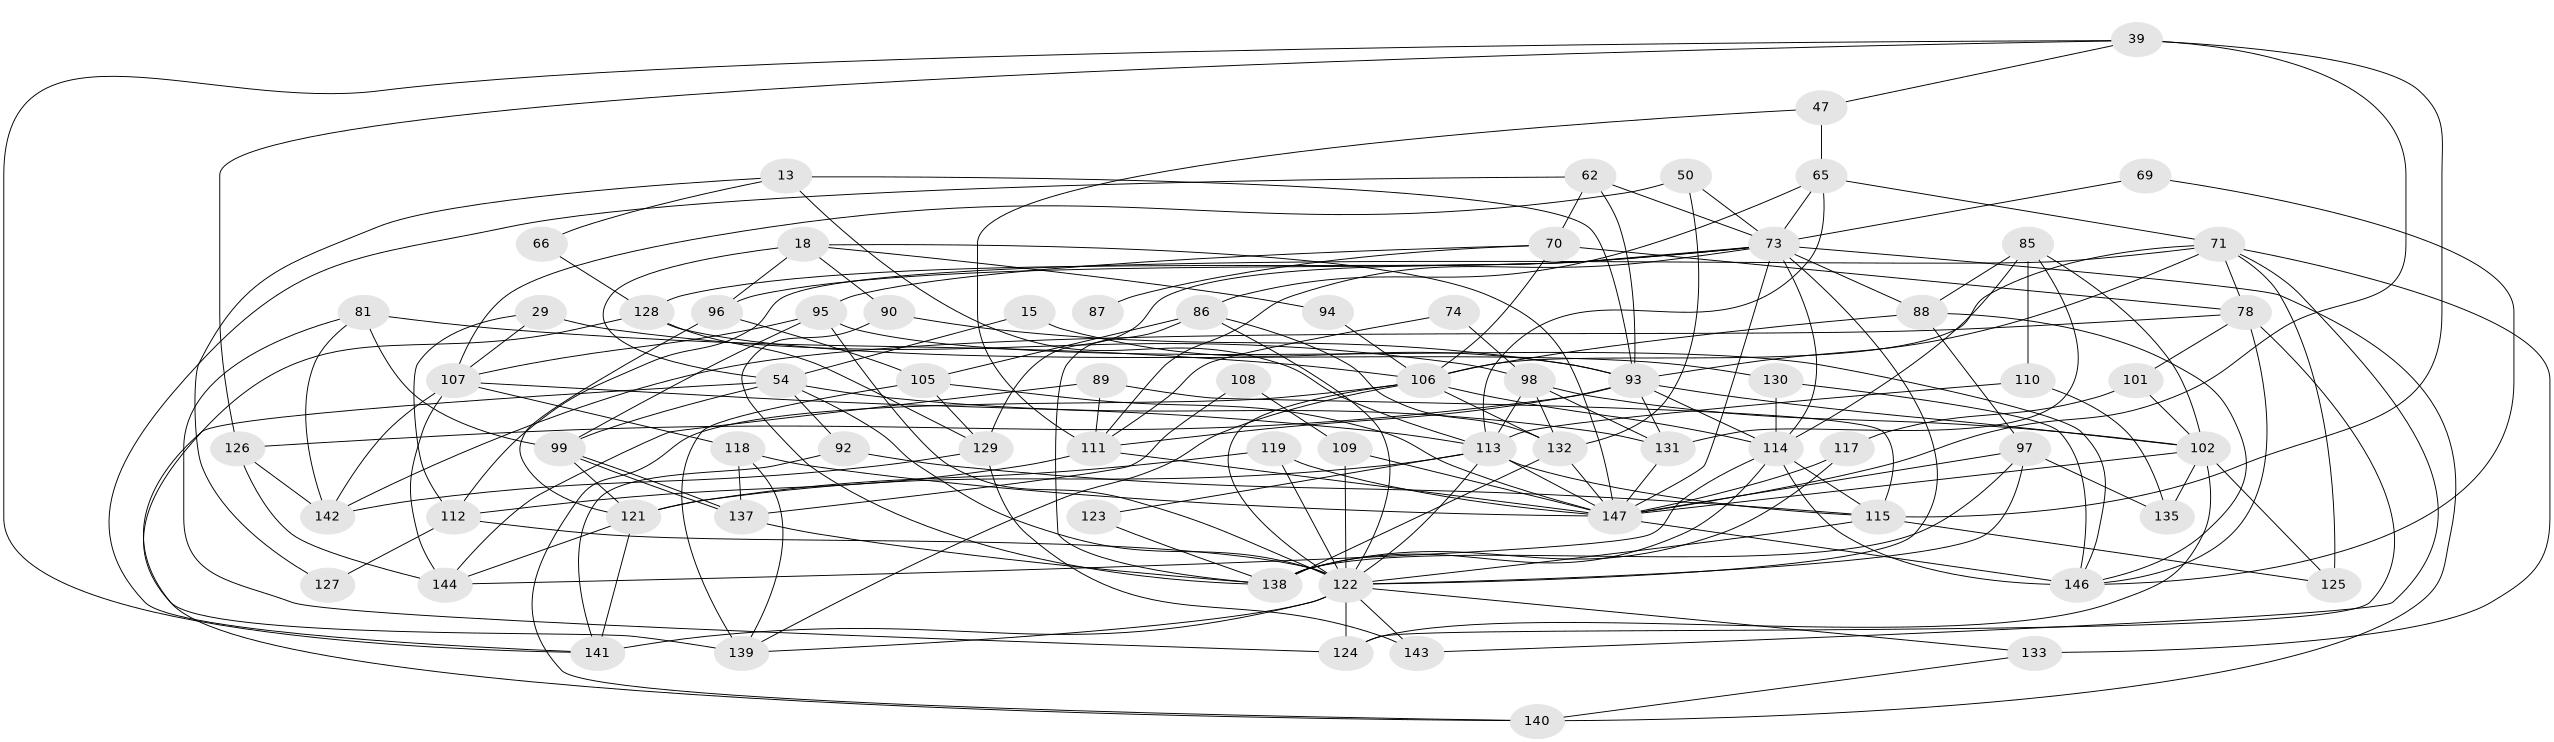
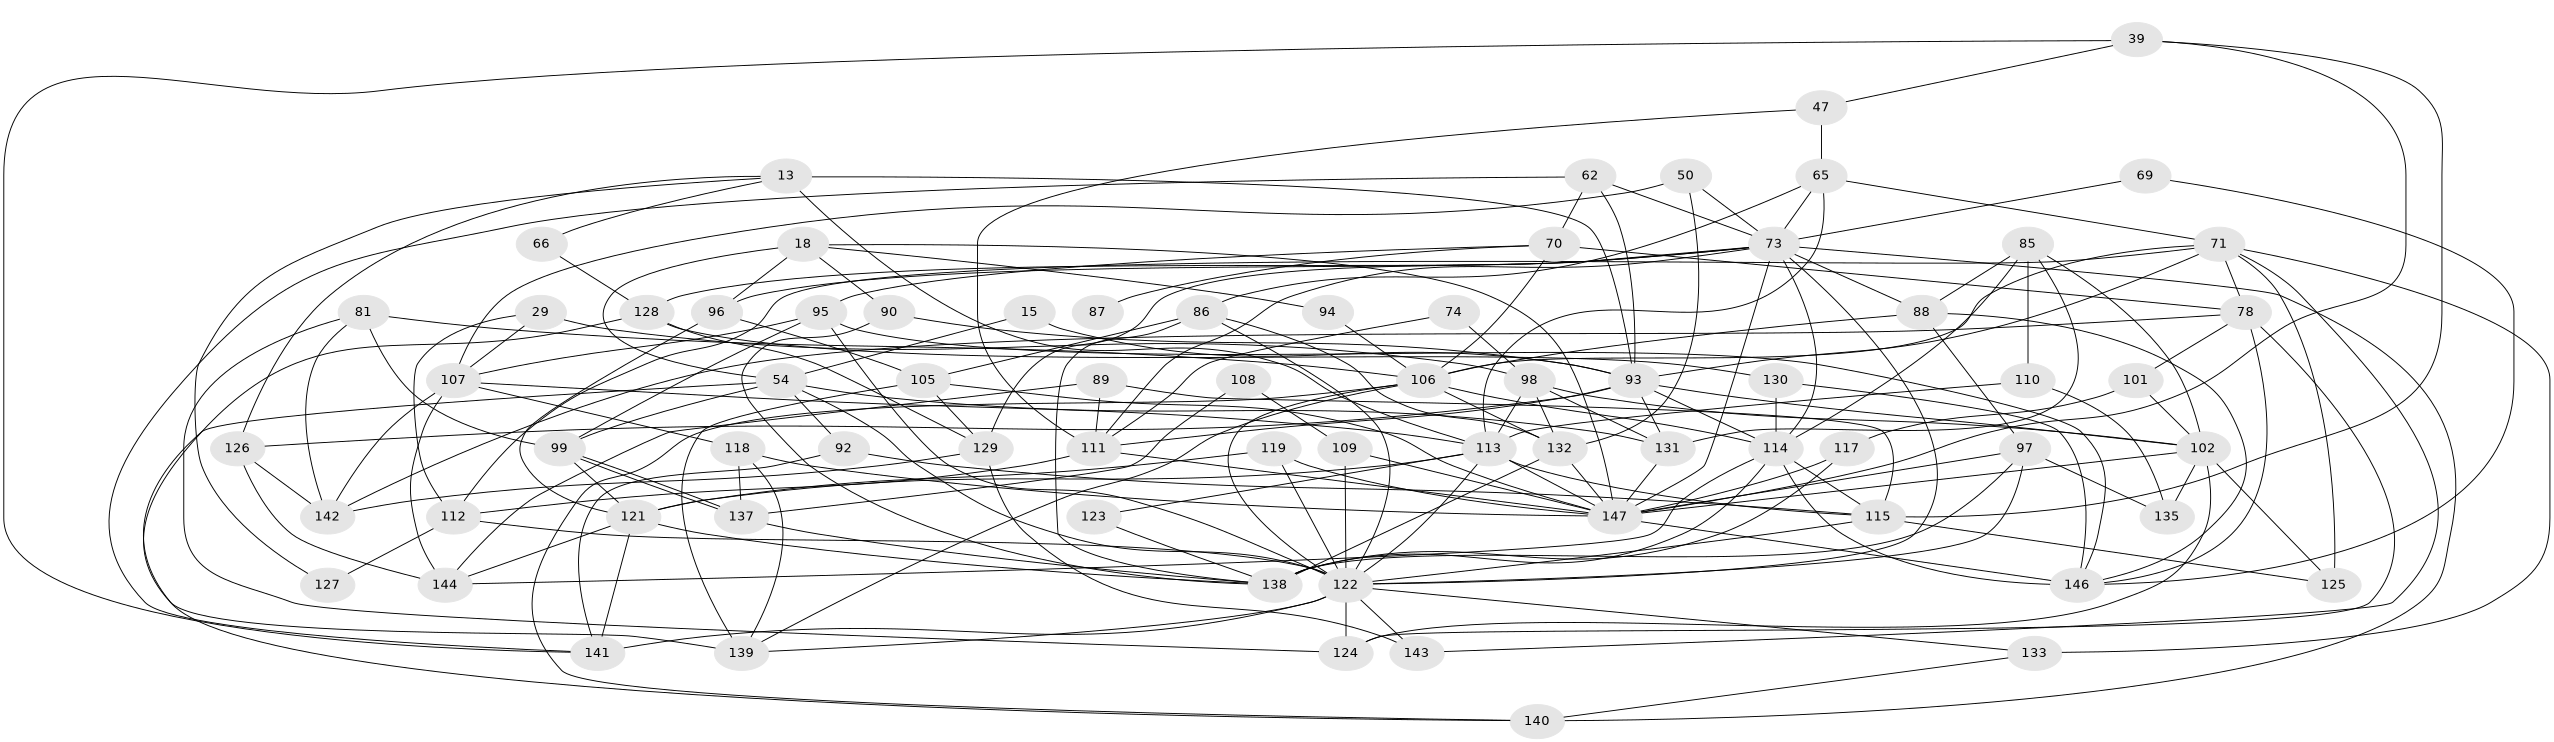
  graph {
    fontname="DejaVu Sans"
    node [color=gray90 fontname="DejaVu Sans" style=filled]
    edge [fontname="DejaVu Sans"]
    13
    66
    93 [super="+10"]
    113 [super="+7+104+77"]
    127
    128 [super="+42"]
    126 [super="+46"]
    111 [super="+16+61"]
    131 [super="+8+17"]
    114 [super="+91"]
    102 [super="+59+64"]
    n12 [label=147 super="+103+134"]
    115 [super="+40+53"]
    122 [super="+32+67+100+116"]
    121 [super="+25+31"]
    123
    54 [super="+38"]
    92
    99 [super="+80"]
    140
    15
    18
    90 [super="+30"]
    94
    96 [super="+20"]
    138 [super="+44+12"]
    106 [super="+76"]
    105 [super="+33+35"]
    146 [super="+60+57"]
    98 [super="+4"]
    132 [super="+82"]
    29
    107
    112 [super="+5"]
    144 [super="+68"]
    142 [super="+52"]
    118
    39 [super="+3"]
    47
    141
    65 [super="+23"]
    125
    73 [super="+6+58"]
    71 [super="+14"]
    86 [super="+72"]
    85 [super="+45"]
    88 [super="+84"]
    110
    129 [super="+34"]
    50
    137
    133 [super="+75"]
    143
    124
    139 [super="+26+136"]
    62
    70
    78 [super="+1"]
    87
    95 [super="+56"]
    130
    69
    101
    97
    74
    117
    81 [super="+79"]
    135
    89 [super="+37"]
    108
    109
    119
    13 -- 66
    13 -- 93
    13 -- 113 [weight=2]
    13 -- 127
    66 -- 128 [weight=2]
    93 -- 126
    93 -- 111
    93 -- 131
    93 -- 114
    93 -- 102 [weight=2]
    113 -- n12
    113 -- 115
    113 -- 122 [weight=3]
    113 -- 121
    113 -- 123
    128 -- 129
    128 -- 139 [weight=2]
    128 -- 130 [weight=2]
    126 -- 144 [weight=2]
    126 -- 142 [weight=2]
    111 -- n12
    111 -- 112
    131 -- n12
    114 -- 115
    114 -- 138 [weight=2]
    114 -- 146 [weight=2]
    114 -- 144
    102 -- n12 [weight=2]
    102 -- 125
    102 -- 124
    102 -- 135
    n12 -- 146 [weight=2]
    115 -- 122
    115 -- 125
    122 -- 141
    122 -- 133
    122 -- 143
    122 -- 124
    122 -- 139
+   121 -- 138
    121 -- 144
    121 -- 141
    123 -- 138
    54 -- 131
    54 -- 122
    54 -- 92
    54 -- 99
    54 -- 140
    92 -- 115
    92 -- 141
    99 -- 121 [weight=2]
    99 -- 137
    99 -- 137
    15 -- 93
    15 -- 54
    18 -- n12
    18 -- 54 [weight=2]
    18 -- 90 [weight=2]
    18 -- 94
    18 -- 96 [weight=2]
    90 -- 93
    90 -- 138
    94 -- 106
    96 -- 121
    96 -- 105
    106 -- 114
    106 -- 122 [weight=3]
    106 -- 140
    106 -- 132
    106 -- 139
    105 -- n12
    105 -- 129
    105 -- 139
    98 -- 113
    98 -- 131
    98 -- 102
    98 -- 132 [weight=2]
    132 -- n12
    132 -- 138 [weight=2]
    29 -- 98
    29 -- 107
    29 -- 112
    107 -- 113
    107 -- 144
    107 -- 142 [weight=2]
    107 -- 118
    112 -- 127
    112 -- 122 [weight=3]
    118 -- n12 [weight=2]
    118 -- 137
    118 -- 139
-   39 -- 126
+   13 -- 126
    39 -- n12
    39 -- 115 [weight=2]
    39 -- 47
    39 -- 141
    47 -- 111
    47 -- 65
    65 -- 113
    65 -- 73
    65 -- 71
    65 -- 86
    73 -- 128
    73 -- 111 [weight=2]
    73 -- 114
    73 -- n12
    73 -- 122 [weight=2]
    73 -- 140
    73 -- 96
    73 -- 88
    73 -- 129
    71 -- 93
    71 -- 106
    71 -- 112 [weight=2]
    71 -- 125
    71 -- 133 [weight=2]
    71 -- 143
    71 -- 78
    86 -- 122
    86 -- 138
    86 -- 105
    86 -- 132
    85 -- 131
    85 -- 114
    85 -- 102
    85 -- 88 [weight=2]
    85 -- 110
    88 -- 106
    88 -- 146
    88 -- 97
    110 -- 113
    110 -- 135
    129 -- 142
    129 -- 143
    50 -- 132
    50 -- 107
    50 -- 73
    137 -- 138
    133 -- 140
    62 -- 93
    62 -- 141
    62 -- 73
    62 -- 70
    70 -- 106
    70 -- 78
    70 -- 87
    70 -- 95
    78 -- 146
    78 -- 142
    78 -- 124
    78 -- 101
    95 -- 122
    95 -- 99
    95 -- 146
    95 -- 107
    130 -- 114
    130 -- 146
    69 -- 146
    69 -- 73
    101 -- 102
    101 -- 117
    97 -- n12
    97 -- 122
    97 -- 138
    97 -- 135
    74 -- 111
    74 -- 98
    117 -- n12
    117 -- 138
    81 -- 99
    81 -- 106 [weight=2]
    81 -- 142
    81 -- 124
    89 -- 111
    89 -- 115
    89 -- 144
    108 -- 137
    108 -- 109
    109 -- n12
    109 -- 122
    119 -- n12
    119 -- 122
    119 -- 121
  }
